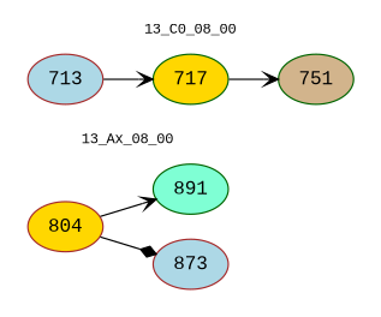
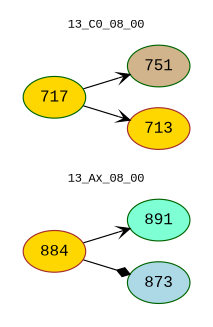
  digraph {
    fontname="Liberation Mono"
    rankdir=LR
    node [color=darkgreen fillcolor=gold fontname="Liberation Mono" style=filled]
    edge [arrowhead=vee color=black fontname="Liberation Mono"]
-   n1 [color=brown label=804]
-   n2 [color=brown fillcolor=lightblue label=873]
+   n1 [color=brown label=884]
+   n2 [fillcolor=lightblue label=873]
    n3 [fillcolor=aquamarine label=891]
    n4 [label=717]
-   n5 [color=brown fillcolor=lightblue label=713]
+   n5 [color=brown label=713]
    n6 [fillcolor=tan label=751]
    subgraph cluster_1 {
      color=white
      fontsize=10
      label="13_Ax_08_00"
      n1
      n2
      n3
    }
    subgraph cluster_2 {
      color=white
      fontsize=10
      label="13_C0_08_00"
      n4
      n5
      n6
    }
    n1 -> n2 [arrowhead=diamond]
    n1 -> n3
-   n5 -> n4
+   n4 -> n5
    n4 -> n6
  }
